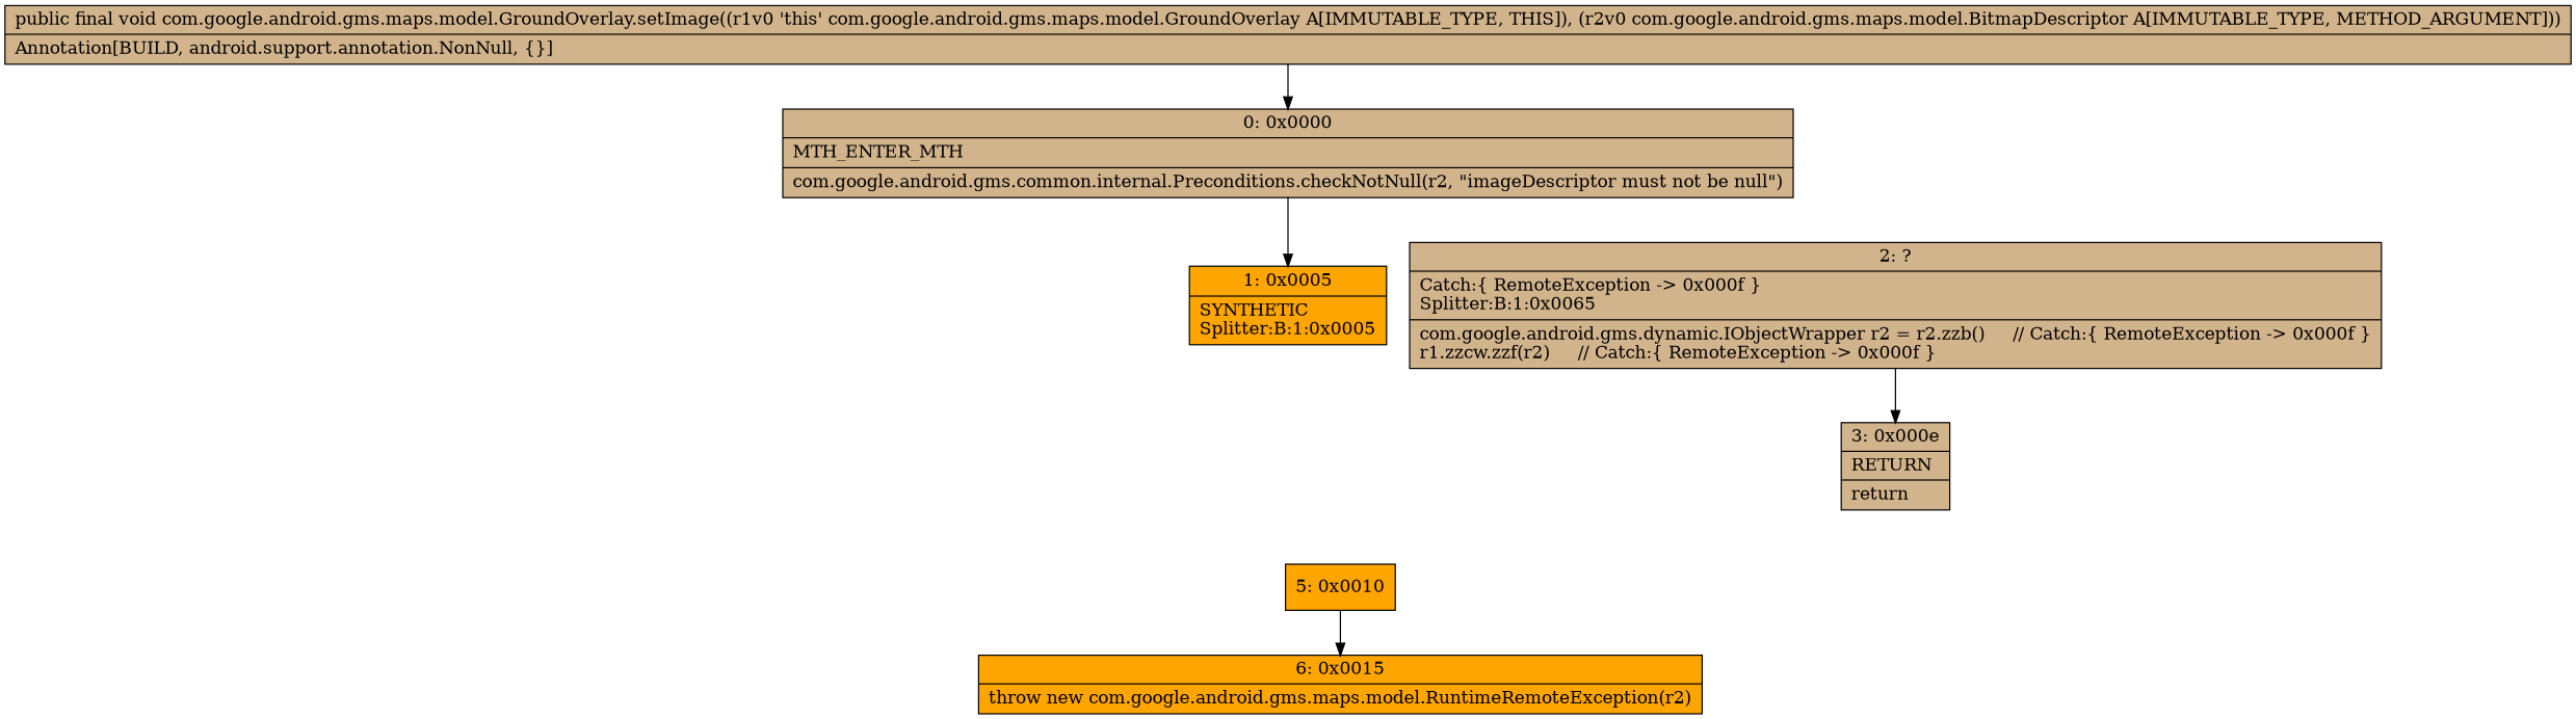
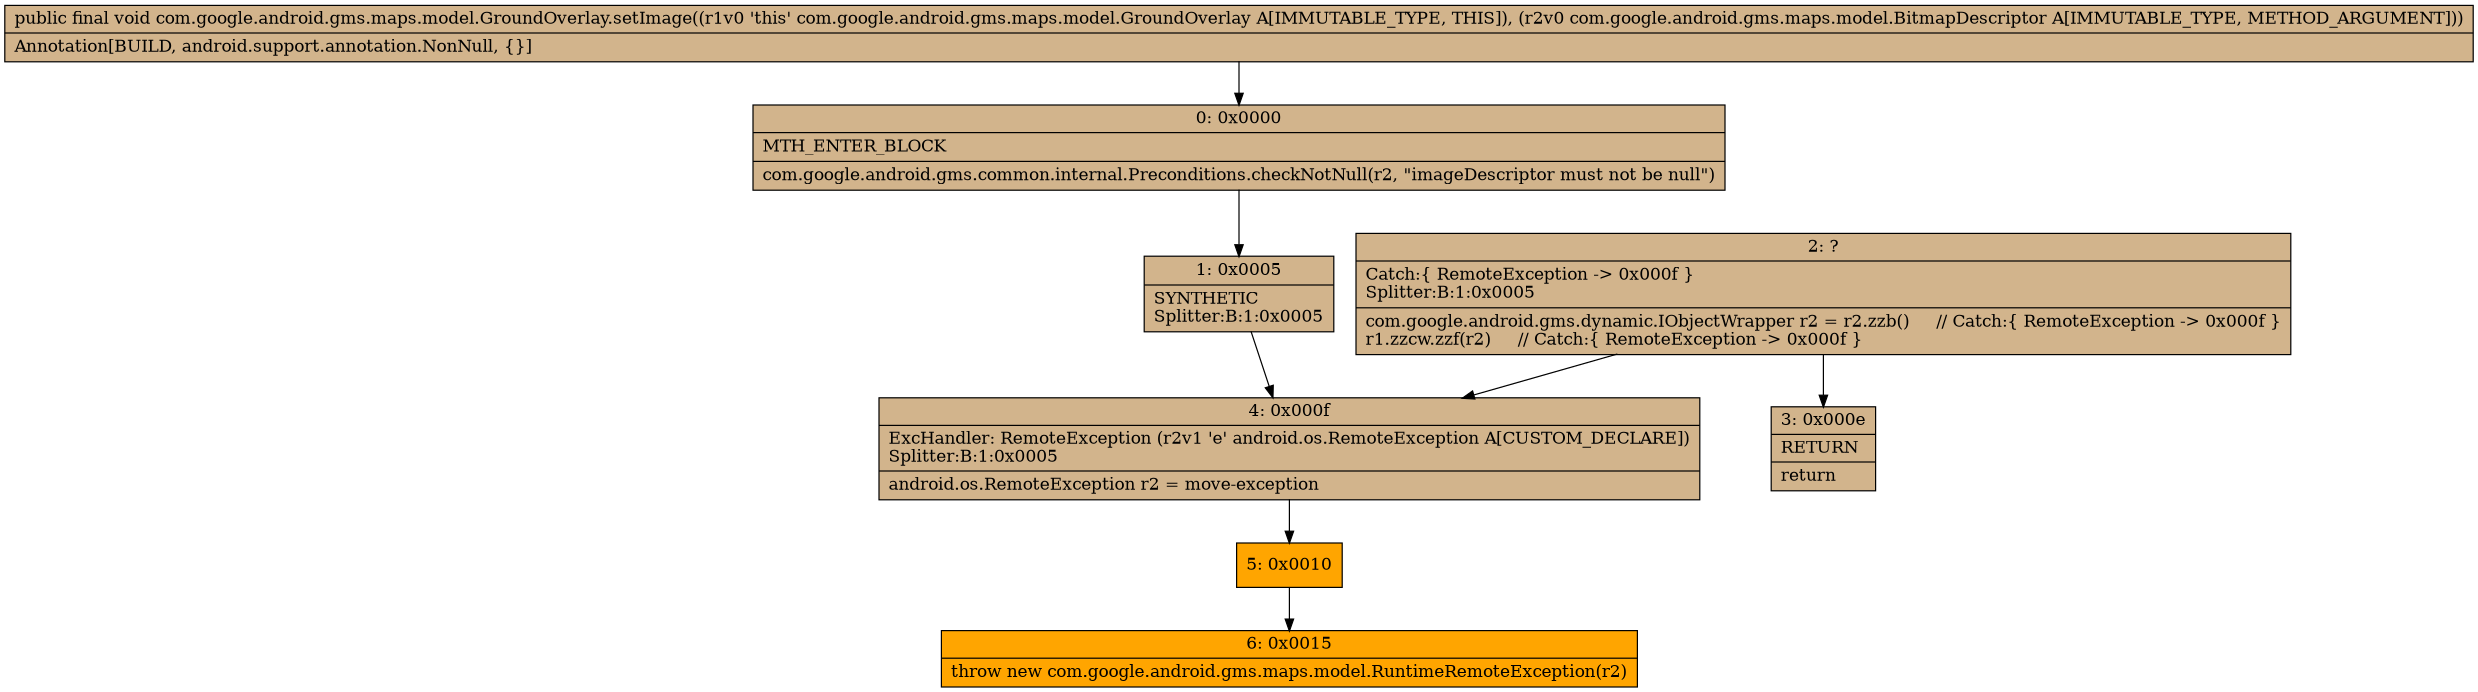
  digraph {
    node [fillcolor=tan shape=record style=filled]
-   n1 [label="{0\:\ 0x0000|MTH_ENTER_MTH\l|com.google.android.gms.common.internal.Preconditions.checkNotNull(r2, \"imageDescriptor must not be null\")\l}"]
-   n2 [fillcolor=orange label="{1\:\ 0x0005|SYNTHETIC\lSplitter:B:1:0x0005\l}"]
-   n4 [label="{2\:\ ?|Catch:\{ RemoteException \-\> 0x000f \}\lSplitter:B:1:0x0065\l|com.google.android.gms.dynamic.IObjectWrapper r2 = r2.zzb()     \/\/ Catch:\{ RemoteException \-\> 0x000f \}\lr1.zzcw.zzf(r2)     \/\/ Catch:\{ RemoteException \-\> 0x000f \}\l}"]
+   n1 [label="{0\:\ 0x0000|MTH_ENTER_BLOCK\l|com.google.android.gms.common.internal.Preconditions.checkNotNull(r2, \"imageDescriptor must not be null\")\l}"]
+   n2 [label="{1\:\ 0x0005|SYNTHETIC\lSplitter:B:1:0x0005\l}"]
+   n3 [label="{4\:\ 0x000f|ExcHandler: RemoteException (r2v1 'e' android.os.RemoteException A[CUSTOM_DECLARE])\lSplitter:B:1:0x0005\l|android.os.RemoteException r2 = move\-exception\l}"]
+   n4 [label="{2\:\ ?|Catch:\{ RemoteException \-\> 0x000f \}\lSplitter:B:1:0x0005\l|com.google.android.gms.dynamic.IObjectWrapper r2 = r2.zzb()     \/\/ Catch:\{ RemoteException \-\> 0x000f \}\lr1.zzcw.zzf(r2)     \/\/ Catch:\{ RemoteException \-\> 0x000f \}\l}"]
    n5 [label="{3\:\ 0x000e|RETURN\l|return\l}"]
    n6 [fillcolor=orange label="{5\:\ 0x0010}"]
    n7 [fillcolor=orange label="{6\:\ 0x0015|throw new com.google.android.gms.maps.model.RuntimeRemoteException(r2)\l}"]
    n8 [label="{public final void com.google.android.gms.maps.model.GroundOverlay.setImage((r1v0 'this' com.google.android.gms.maps.model.GroundOverlay A[IMMUTABLE_TYPE, THIS]), (r2v0 com.google.android.gms.maps.model.BitmapDescriptor A[IMMUTABLE_TYPE, METHOD_ARGUMENT]))  | Annotation[BUILD, android.support.annotation.NonNull, \{\}]\l}"]
    n1 -> n2
+   n2 -> n3
+   n3 -> n6
+   n4 -> n3
    n4 -> n5
    n6 -> n7
    n8 -> n1
  }
